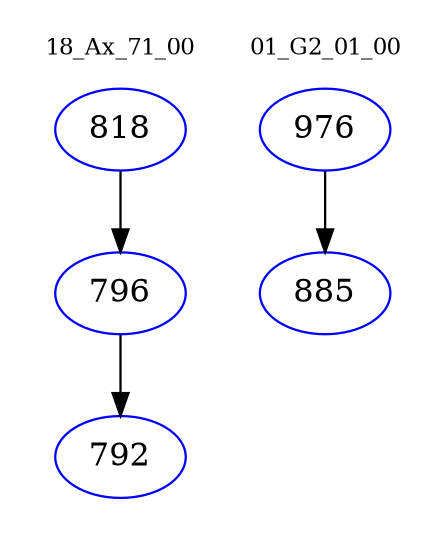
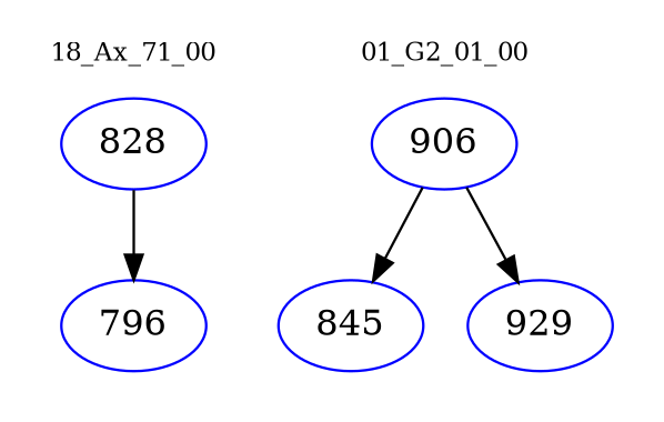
  digraph {
    node [color=blue]
    edge [color=black]
    n1 [label=796]
-   n2 [label=792]
-   n3 [label=818]
-   n4 [label=976]
-   n5 [label=885]
+   n3 [label=828]
+   n4 [label=906]
+   n5 [label=845]
+   n6 [label=929]
    subgraph cluster_1 {
      color=white
      fontsize=10
      label="18_Ax_71_00"
      n1
-     n2
      n3
    }
    subgraph cluster_2 {
      color=white
      fontsize=10
      label="01_G2_01_00"
      n4
      n5
+     n6
    }
-   n1 -> n2
    n3 -> n1
    n4 -> n5
+   n4 -> n6
  }
